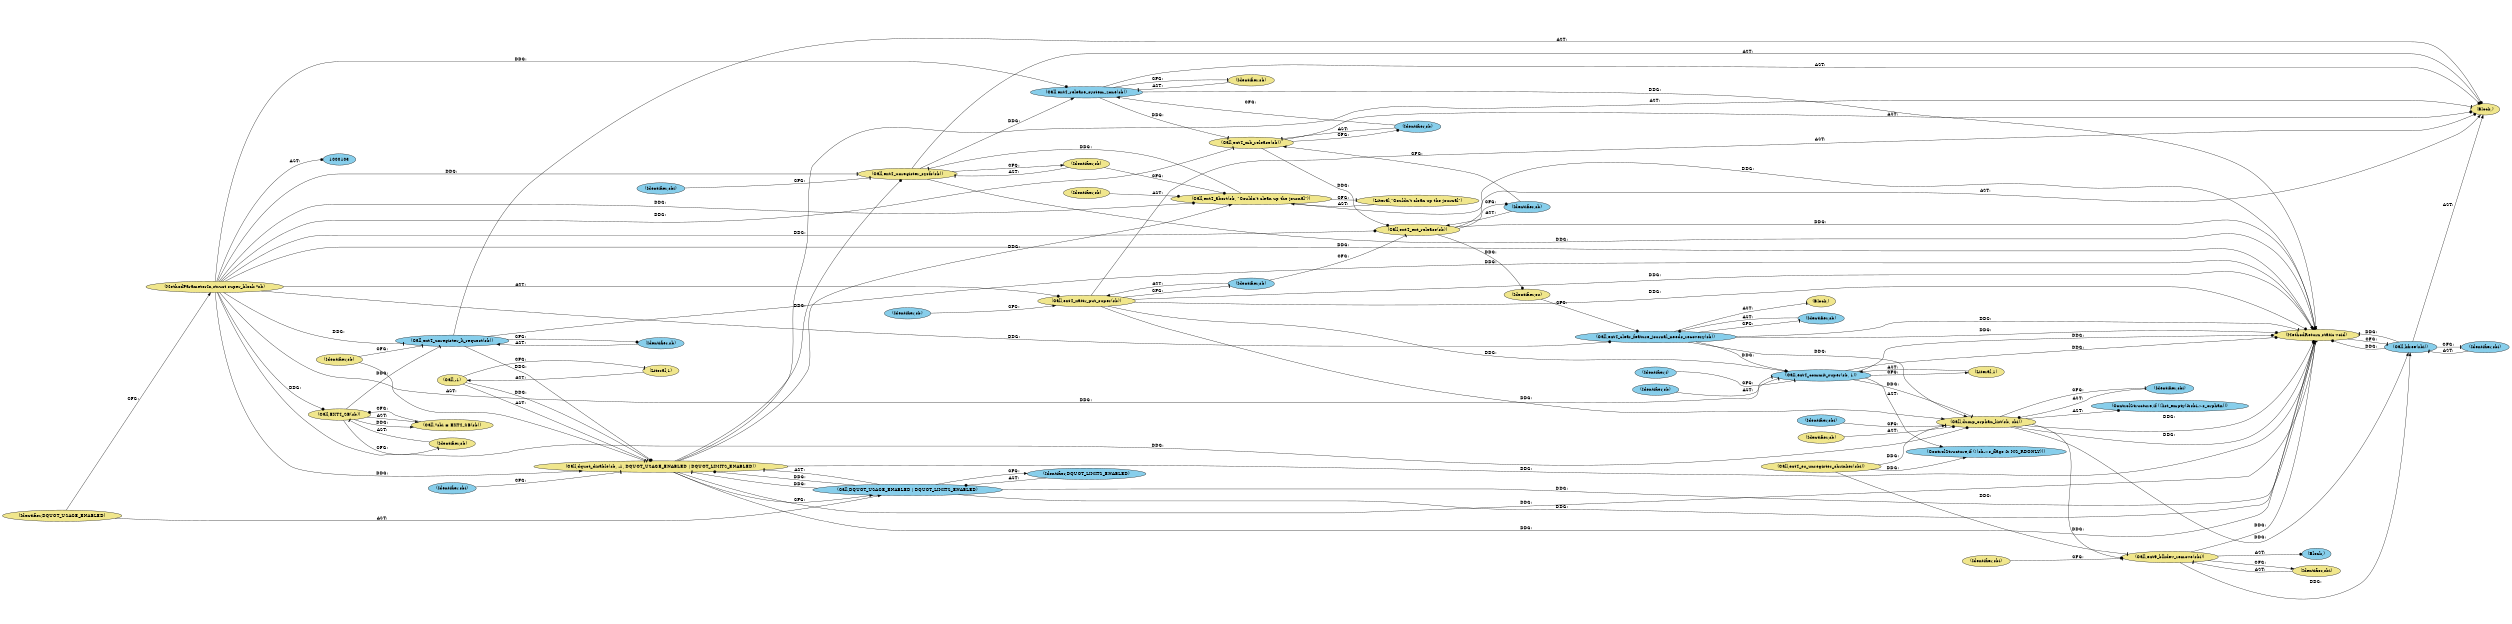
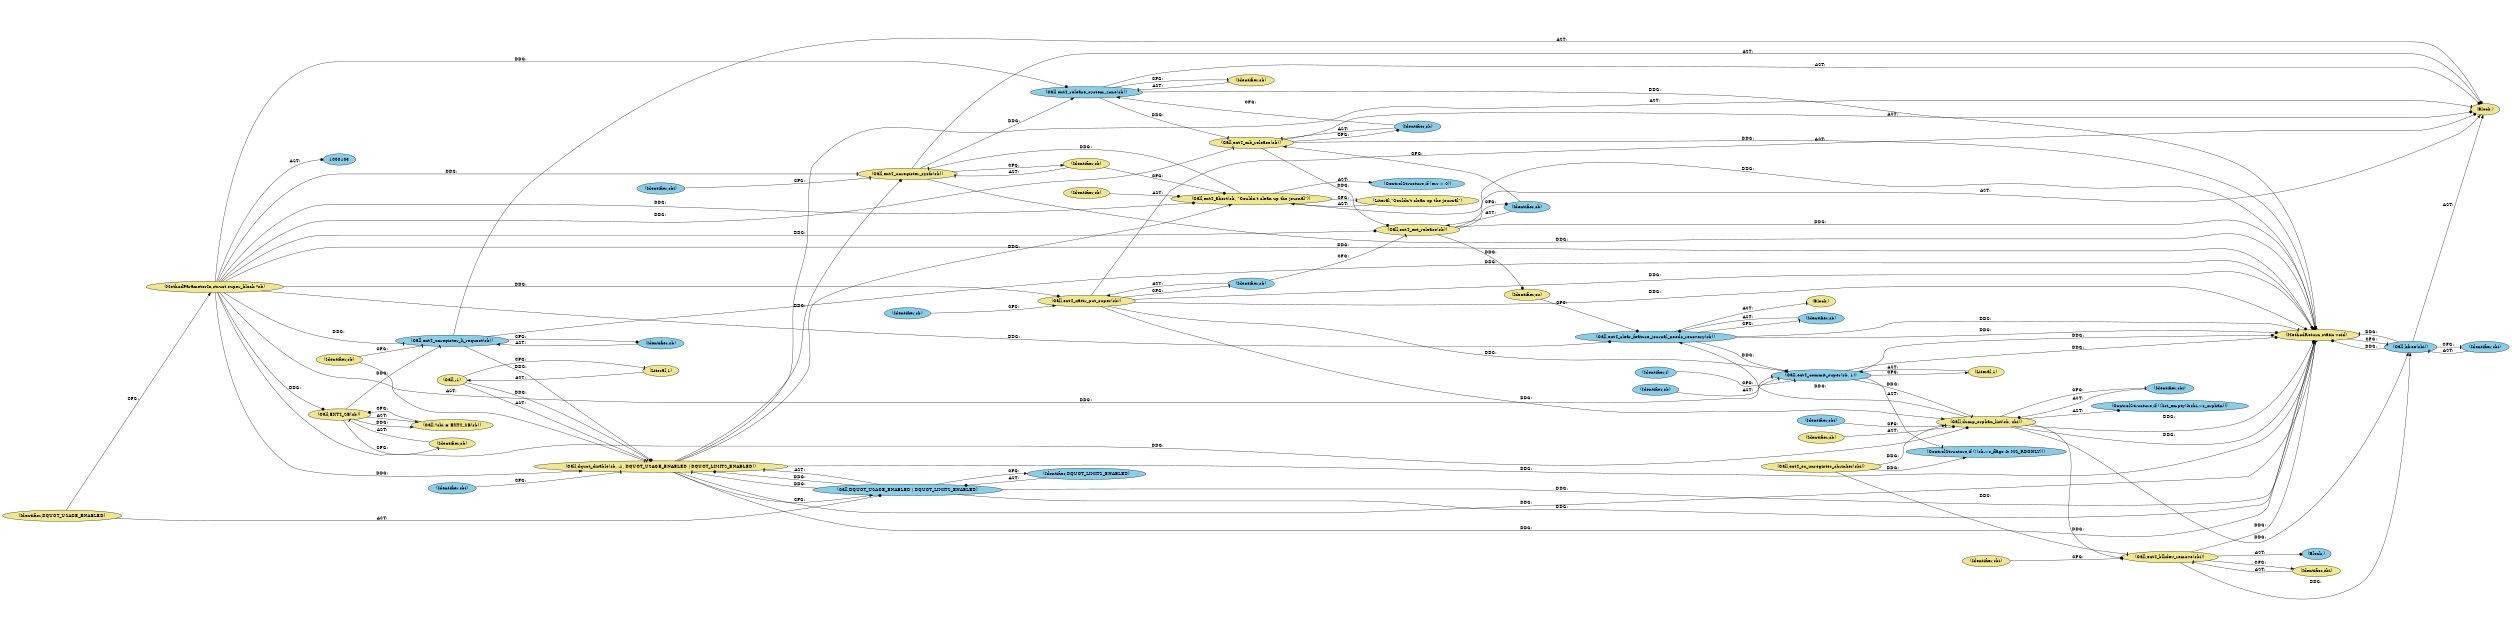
  digraph {
    rankdir=LR
    node [fillcolor=khaki style=filled]
    edge [arrowhead=tee]
    n1 [label="(Call,ext4_unregister_sysfs(sb))"]
    n2 [fillcolor=skyblue label="(Call,ext4_release_system_zone(sb))"]
    n3 [label="(Identifier,sb)"]
    n4 [label="(MethodReturn,static void)"]
    n5 [label="(Block,)"]
    n6 [label="(Call,ext4_mb_release(sb))"]
    n7 [label="(Identifier,sb)"]
    n8 [label="(Call,ext4_abort(sb, \"Couldn't clean up the journal\"))"]
    n9 [fillcolor=skyblue label="(Call,kfree(sbi))"]
    n10 [label="(Literal,\"Couldn't clean up the journal\")"]
+   n11 [fillcolor=skyblue label="(ControlStructure,if (err < 0))"]
    n12 [label="(Call,dquot_disable(sb, -1, DQUOT_USAGE_ENABLED | DQUOT_LIMITS_ENABLED))"]
    n13 [fillcolor=skyblue label="(Call,DQUOT_USAGE_ENABLED | DQUOT_LIMITS_ENABLED)"]
    n14 [fillcolor=skyblue label="(Identifier,DQUOT_LIMITS_ENABLED)"]
    n15 [fillcolor=skyblue label="(Call,ext4_unregister_li_request(sb))"]
    n16 [fillcolor=skyblue label="(Identifier,sb)"]
    n17 [label="(Call,EXT4_SB(sb))"]
    n18 [label="(Identifier,sb)"]
    n19 [label="(Call,*sbi = EXT4_SB(sb))"]
    n20 [label="(MethodParameterIn,struct super_block *sb)"]
    n21 [label="(Call,ext4_ext_release(sb))"]
    n22 [label="(Call,ext4_xattr_put_super(sb))"]
    n23 [fillcolor=skyblue label="(Call,ext4_clear_feature_journal_needs_recovery(sb))"]
    n24 [fillcolor=skyblue label="(Call,ext4_commit_super(sb, 1))"]
    n25 [label="(Call,dump_orphan_list(sb, sbi))"]
    1000103 [fillcolor=skyblue]
    n27 [fillcolor=skyblue label="(Identifier,sb)"]
    n28 [fillcolor=skyblue label="(Identifier,sb)"]
    n29 [label="(Identifier,es)"]
    n30 [fillcolor=skyblue label="(Identifier,sb)"]
    n31 [label="(Block,)"]
    n32 [fillcolor=skyblue label="(Identifier,sb)"]
    n33 [label="(Literal,1)"]
    n34 [fillcolor=skyblue label="(ControlStructure,if (!(sb->s_flags & MS_RDONLY)))"]
-   n35 [label="(Call,ext9_blkdev_remove(sbi))"]
+   n35 [label="(Call,ext4_blkdev_remove(sbi))"]
    n36 [fillcolor=skyblue label="(Identifier,sbi)"]
    n37 [fillcolor=skyblue label="(ControlStructure,if (!list_empty(&sbi->s_orphan)))"]
    n38 [label="(Call,-1)"]
    n39 [label="(Literal,1)"]
    n40 [label="(Identifier,sbi)"]
    n41 [fillcolor=skyblue label="(Block,)"]
    n42 [fillcolor=skyblue label="(Identifier,sbi)"]
    n43 [label="(Call,ext4_es_unregister_shrinker(sbi))"]
    n44 [fillcolor=skyblue label="(Identifier,sb)"]
    n45 [fillcolor=skyblue label="(Identifier,sb)"]
    n46 [label="(Identifier,sb)"]
    n47 [label="(Identifier,sb)"]
    n48 [label="(Identifier,sbi)"]
    n49 [label="(Identifier,DQUOT_USAGE_ENABLED)"]
    n50 [fillcolor=skyblue label="(Identifier,sbi)"]
    n51 [fillcolor=skyblue label="(Identifier,sbi)"]
    n52 [label="(Identifier,sb)"]
    n53 [fillcolor=skyblue label="(Identifier,i)"]
    n54 [fillcolor=skyblue label="(Identifier,sbi)"]
    n1 -> n2 [arrowhead=normal label="DDG: "]
    n1 -> n3 [arrowhead=normal label="CFG: "]
    n1 -> n4 [label="DDG: "]
    n1 -> n5 [arrowhead=dot label="AST: "]
    n2 -> n4 [arrowhead=normal label="DDG: "]
    n2 -> n5 [arrowhead=dot label="AST: "]
    n2 -> n6 [label="DDG: "]
    n2 -> n7 [label="CFG: "]
    n3 -> n1 [label="AST: "]
    n3 -> n8 [arrowhead=dot label="CFG: "]
    n4 -> n9 [label="CFG: "]
+   n6 -> n4 [label="DDG: "]
    n6 -> n5 [arrowhead=dot label="AST: "]
    n6 -> n21 [arrowhead=dot label="DDG: "]
    n6 -> n27 [arrowhead=dot label="CFG: "]
    n7 -> n2 [label="AST: "]
    n8 -> n1 [label="DDG: "]
    n8 -> n4 [arrowhead=dot label="DDG: "]
    n8 -> n10 [label="CFG: "]
+   n8 -> n11 [arrowhead=normal label="AST: "]
    n9 -> n4 [arrowhead=dot label="DDG: "]
    n9 -> n4 [label="DDG: "]
    n9 -> n5 [arrowhead=normal label="AST: "]
    n9 -> n42 [label="CFG: "]
    n10 -> n8 [arrowhead=normal label="AST: "]
    n12 -> n1 [arrowhead=dot label="DDG: "]
    n12 -> n4 [arrowhead=normal label="DDG: "]
    n12 -> n4 [label="DDG: "]
    n12 -> n4 [label="DDG: "]
    n12 -> n5 [label="AST: "]
    n12 -> n8 [arrowhead=normal label="DDG: "]
    n12 -> n13 [arrowhead=normal label="CFG: "]
    n13 -> n4 [label="DDG: "]
    n13 -> n4 [arrowhead=normal label="DDG: "]
    n13 -> n12 [label="AST: "]
    n13 -> n12 [arrowhead=dot label="DDG: "]
    n13 -> n12 [label="DDG: "]
    n13 -> n14 [arrowhead=normal label="CFG: "]
    n14 -> n13 [arrowhead=dot label="AST: "]
    n15 -> n4 [arrowhead=dot label="DDG: "]
    n15 -> n5 [arrowhead=dot label="AST: "]
    n15 -> n12 [arrowhead=dot label="DDG: "]
    n15 -> n16 [arrowhead=dot label="CFG: "]
    n16 -> n15 [arrowhead=normal label="AST: "]
    n17 -> n15 [label="DDG: "]
    n17 -> n18 [label="CFG: "]
    n17 -> n19 [arrowhead=normal label="AST: "]
    n17 -> n19 [arrowhead=normal label="DDG: "]
    n18 -> n17 [label="AST: "]
    n19 -> n17 [arrowhead=dot label="CFG: "]
    n20 -> n1 [label="DDG: "]
    n20 -> n2 [arrowhead=dot label="DDG: "]
    n20 -> n4 [arrowhead=normal label="DDG: "]
    n20 -> n6 [label="DDG: "]
    n20 -> n8 [arrowhead=dot label="DDG: "]
    n20 -> n12 [arrowhead=normal label="DDG: "]
    n20 -> n15 [label="DDG: "]
    n20 -> n17 [arrowhead=dot label="DDG: "]
    n20 -> n21 [arrowhead=dot label="DDG: "]
-   n20 -> n22 [arrowhead=dot label="AST: "]
+   n20 -> n22 [arrowhead=dot label="DDG: "]
    n20 -> n23 [arrowhead=dot label="DDG: "]
    n20 -> n24 [label="DDG: "]
    n20 -> n25 [arrowhead=dot label="DDG: "]
    n20 -> 1000103 [arrowhead=dot label="AST: "]
    n21 -> n4 [label="DDG: "]
    n21 -> n5 [arrowhead=normal label="AST: "]
    n21 -> n28 [arrowhead=dot label="CFG: "]
    n21 -> n29 [arrowhead=dot label="DDG: "]
    n22 -> n4 [arrowhead=normal label="DDG: "]
    n22 -> n4 [arrowhead=dot label="DDG: "]
    n22 -> n5 [arrowhead=dot label="AST: "]
    n22 -> n24 [arrowhead=dot label="DDG: "]
    n22 -> n25 [arrowhead=normal label="DDG: "]
    n22 -> n30 [label="CFG: "]
    n23 -> n4 [label="DDG: "]
    n23 -> n4 [arrowhead=dot label="DDG: "]
-   n23 -> n24 [arrowhead=normal label="DDG: "]
-   n23 -> n25 [arrowhead=normal label="DDG: "]
+   n23 -> n24 [label="DDG: "]
+   n25 -> n23 [arrowhead=normal label="DDG: "]
    n23 -> n31 [label="AST: "]
    n23 -> n32 [label="CFG: "]
    n24 -> n4 [arrowhead=dot label="DDG: "]
    n24 -> n4 [arrowhead=dot label="DDG: "]
    n24 -> n25 [label="DDG: "]
    n24 -> n33 [arrowhead=normal label="CFG: "]
-   n24 -> n34 [arrowhead=normal label="AST: "]
+   n24 -> n34 [label="AST: "]
    n25 -> n4 [arrowhead=dot label="DDG: "]
    n25 -> n4 [label="DDG: "]
    n25 -> n9 [arrowhead=normal label="DDG: "]
    n25 -> n35 [arrowhead=dot label="DDG: "]
    n25 -> n36 [label="CFG: "]
    n25 -> n37 [arrowhead=dot label="AST: "]
    n27 -> n2 [arrowhead=normal label="CFG: "]
    n27 -> n6 [label="AST: "]
    n28 -> n6 [arrowhead=normal label="CFG: "]
    n28 -> n21 [arrowhead=normal label="AST: "]
    n29 -> n23 [arrowhead=dot label="CFG: "]
    n30 -> n21 [label="CFG: "]
    n30 -> n22 [arrowhead=normal label="AST: "]
    n32 -> n23 [arrowhead=dot label="AST: "]
    n33 -> n24 [arrowhead=normal label="AST: "]
    n35 -> n4 [label="DDG: "]
    n35 -> n9 [arrowhead=normal label="DDG: "]
    n35 -> n40 [arrowhead=normal label="CFG: "]
    n35 -> n41 [arrowhead=dot label="AST: "]
    n36 -> n25 [arrowhead=dot label="AST: "]
    n38 -> n12 [label="AST: "]
    n38 -> n12 [arrowhead=dot label="DDG: "]
    n38 -> n39 [label="CFG: "]
    n39 -> n38 [arrowhead=normal label="AST: "]
    n40 -> n35 [label="AST: "]
    n42 -> n9 [label="AST: "]
    n43 -> n25 [arrowhead=normal label="DDG: "]
    n43 -> n34 [arrowhead=normal label="DDG: "]
    n43 -> n35 [label="DDG: "]
    n44 -> n22 [arrowhead=normal label="CFG: "]
    n45 -> n24 [label="AST: "]
    n46 -> n8 [arrowhead=dot label="AST: "]
    n47 -> n12 [label="AST: "]
    n47 -> n15 [label="CFG: "]
    n48 -> n35 [label="CFG: "]
-   n49 -> n13 [arrowhead=normal label="AST: "]
+   n49 -> n13 [arrowhead=dot label="AST: "]
    n49 -> n20 [arrowhead=normal label="CFG: "]
    n50 -> n1 [label="CFG: "]
    n51 -> n12 [label="CFG: "]
    n52 -> n25 [arrowhead=dot label="AST: "]
    n53 -> n24 [label="CFG: "]
    n54 -> n25 [label="CFG: "]
  }
